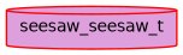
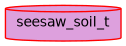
  digraph {
    rankdir=LR
-   n1 [color=red fillcolor=plum fontname=Helvetica fontsize=10 height=0.2 label=seesaw_seesaw_t shape=cylinder style=filled width=0.4]
+   n1 [color=red fillcolor=plum fontname=Helvetica fontsize=10 height=0.2 label=seesaw_soil_t shape=cylinder style=filled width=0.4]
  }
